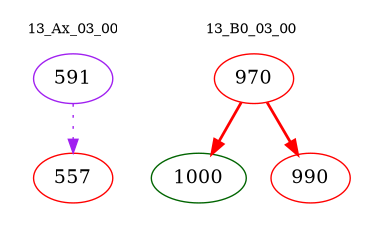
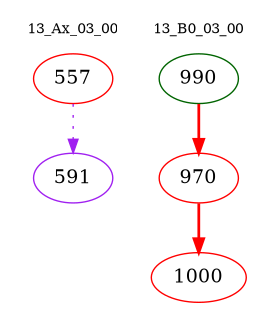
  digraph {
    node [color=red]
    edge [arrowhead=normal color=red style=bold]
    n1 [label=557]
    n2 [color=purple label=591]
    n3 [label=970]
-   n4 [color=darkgreen label=1000]
-   n5 [label=990]
+   n4 [label=1000]
+   n5 [color=darkgreen label=990]
    subgraph cluster_1 {
      color=white
      fontsize=10
      label="13_Ax_03_00"
      n1
      n2
    }
    subgraph cluster_2 {
      color=white
      fontsize=10
      label="13_B0_03_00"
      n3
      n4
      n5
    }
-   n2 -> n1 [color=purple style=dotted]
+   n1 -> n2 [color=purple style=dotted]
    n3 -> n4
-   n3 -> n5
+   n5 -> n3
  }
